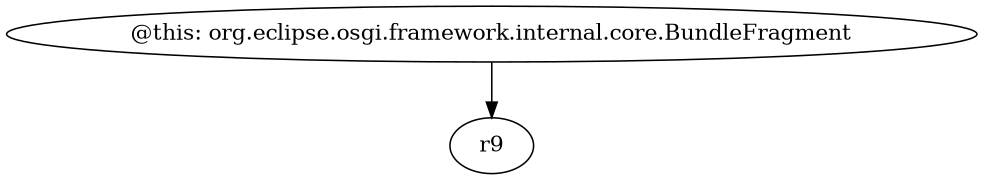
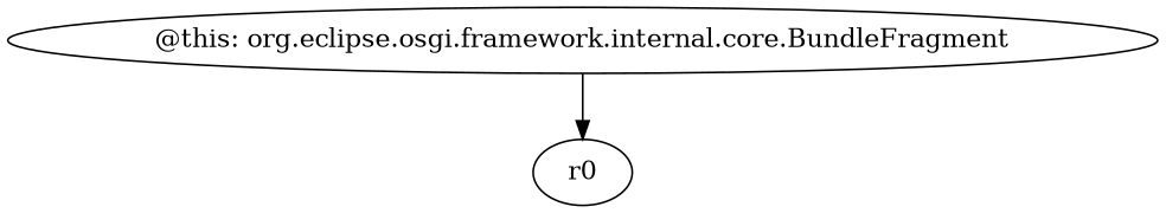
  digraph {
    n1 [label="@this: org.eclipse.osgi.framework.internal.core.BundleFragment"]
-   n2 [label=r9]
+   n2 [label=r0]
    n1 -> n2
  }
